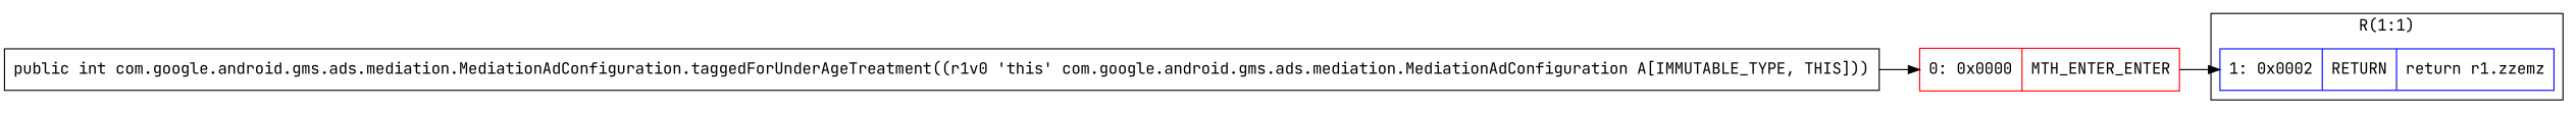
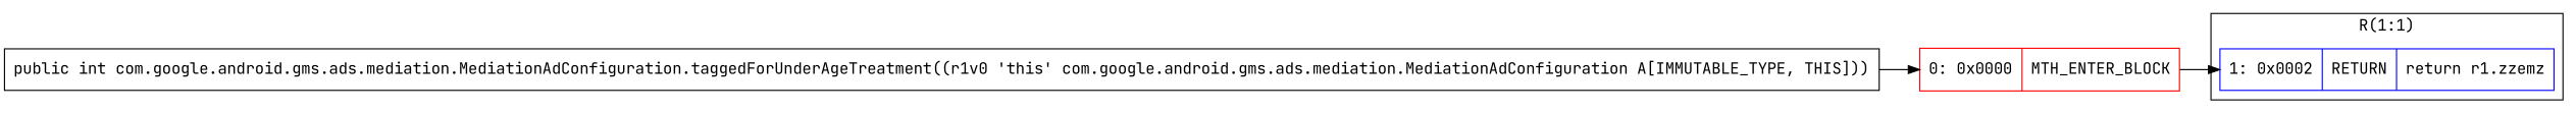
  digraph {
    rankdir=LR
    fontname="JetBrains Mono"
    node [shape=record fontname="JetBrains Mono"]
    edge [fontname="JetBrains Mono"]
    n1 [color=blue label="{1\:\ 0x0002|RETURN\l|return r1.zzemz\l}"]
-   n2 [color=red label="{0\:\ 0x0000|MTH_ENTER_ENTER\l}"]
+   n2 [color=red label="{0\:\ 0x0000|MTH_ENTER_BLOCK\l}"]
    n3 [label="{public int com.google.android.gms.ads.mediation.MediationAdConfiguration.taggedForUnderAgeTreatment((r1v0 'this' com.google.android.gms.ads.mediation.MediationAdConfiguration A[IMMUTABLE_TYPE, THIS])) }"]
    subgraph cluster_1 {
      label="R(1:1)"
      n1
    }
    n2 -> n1
    n3 -> n2
  }
